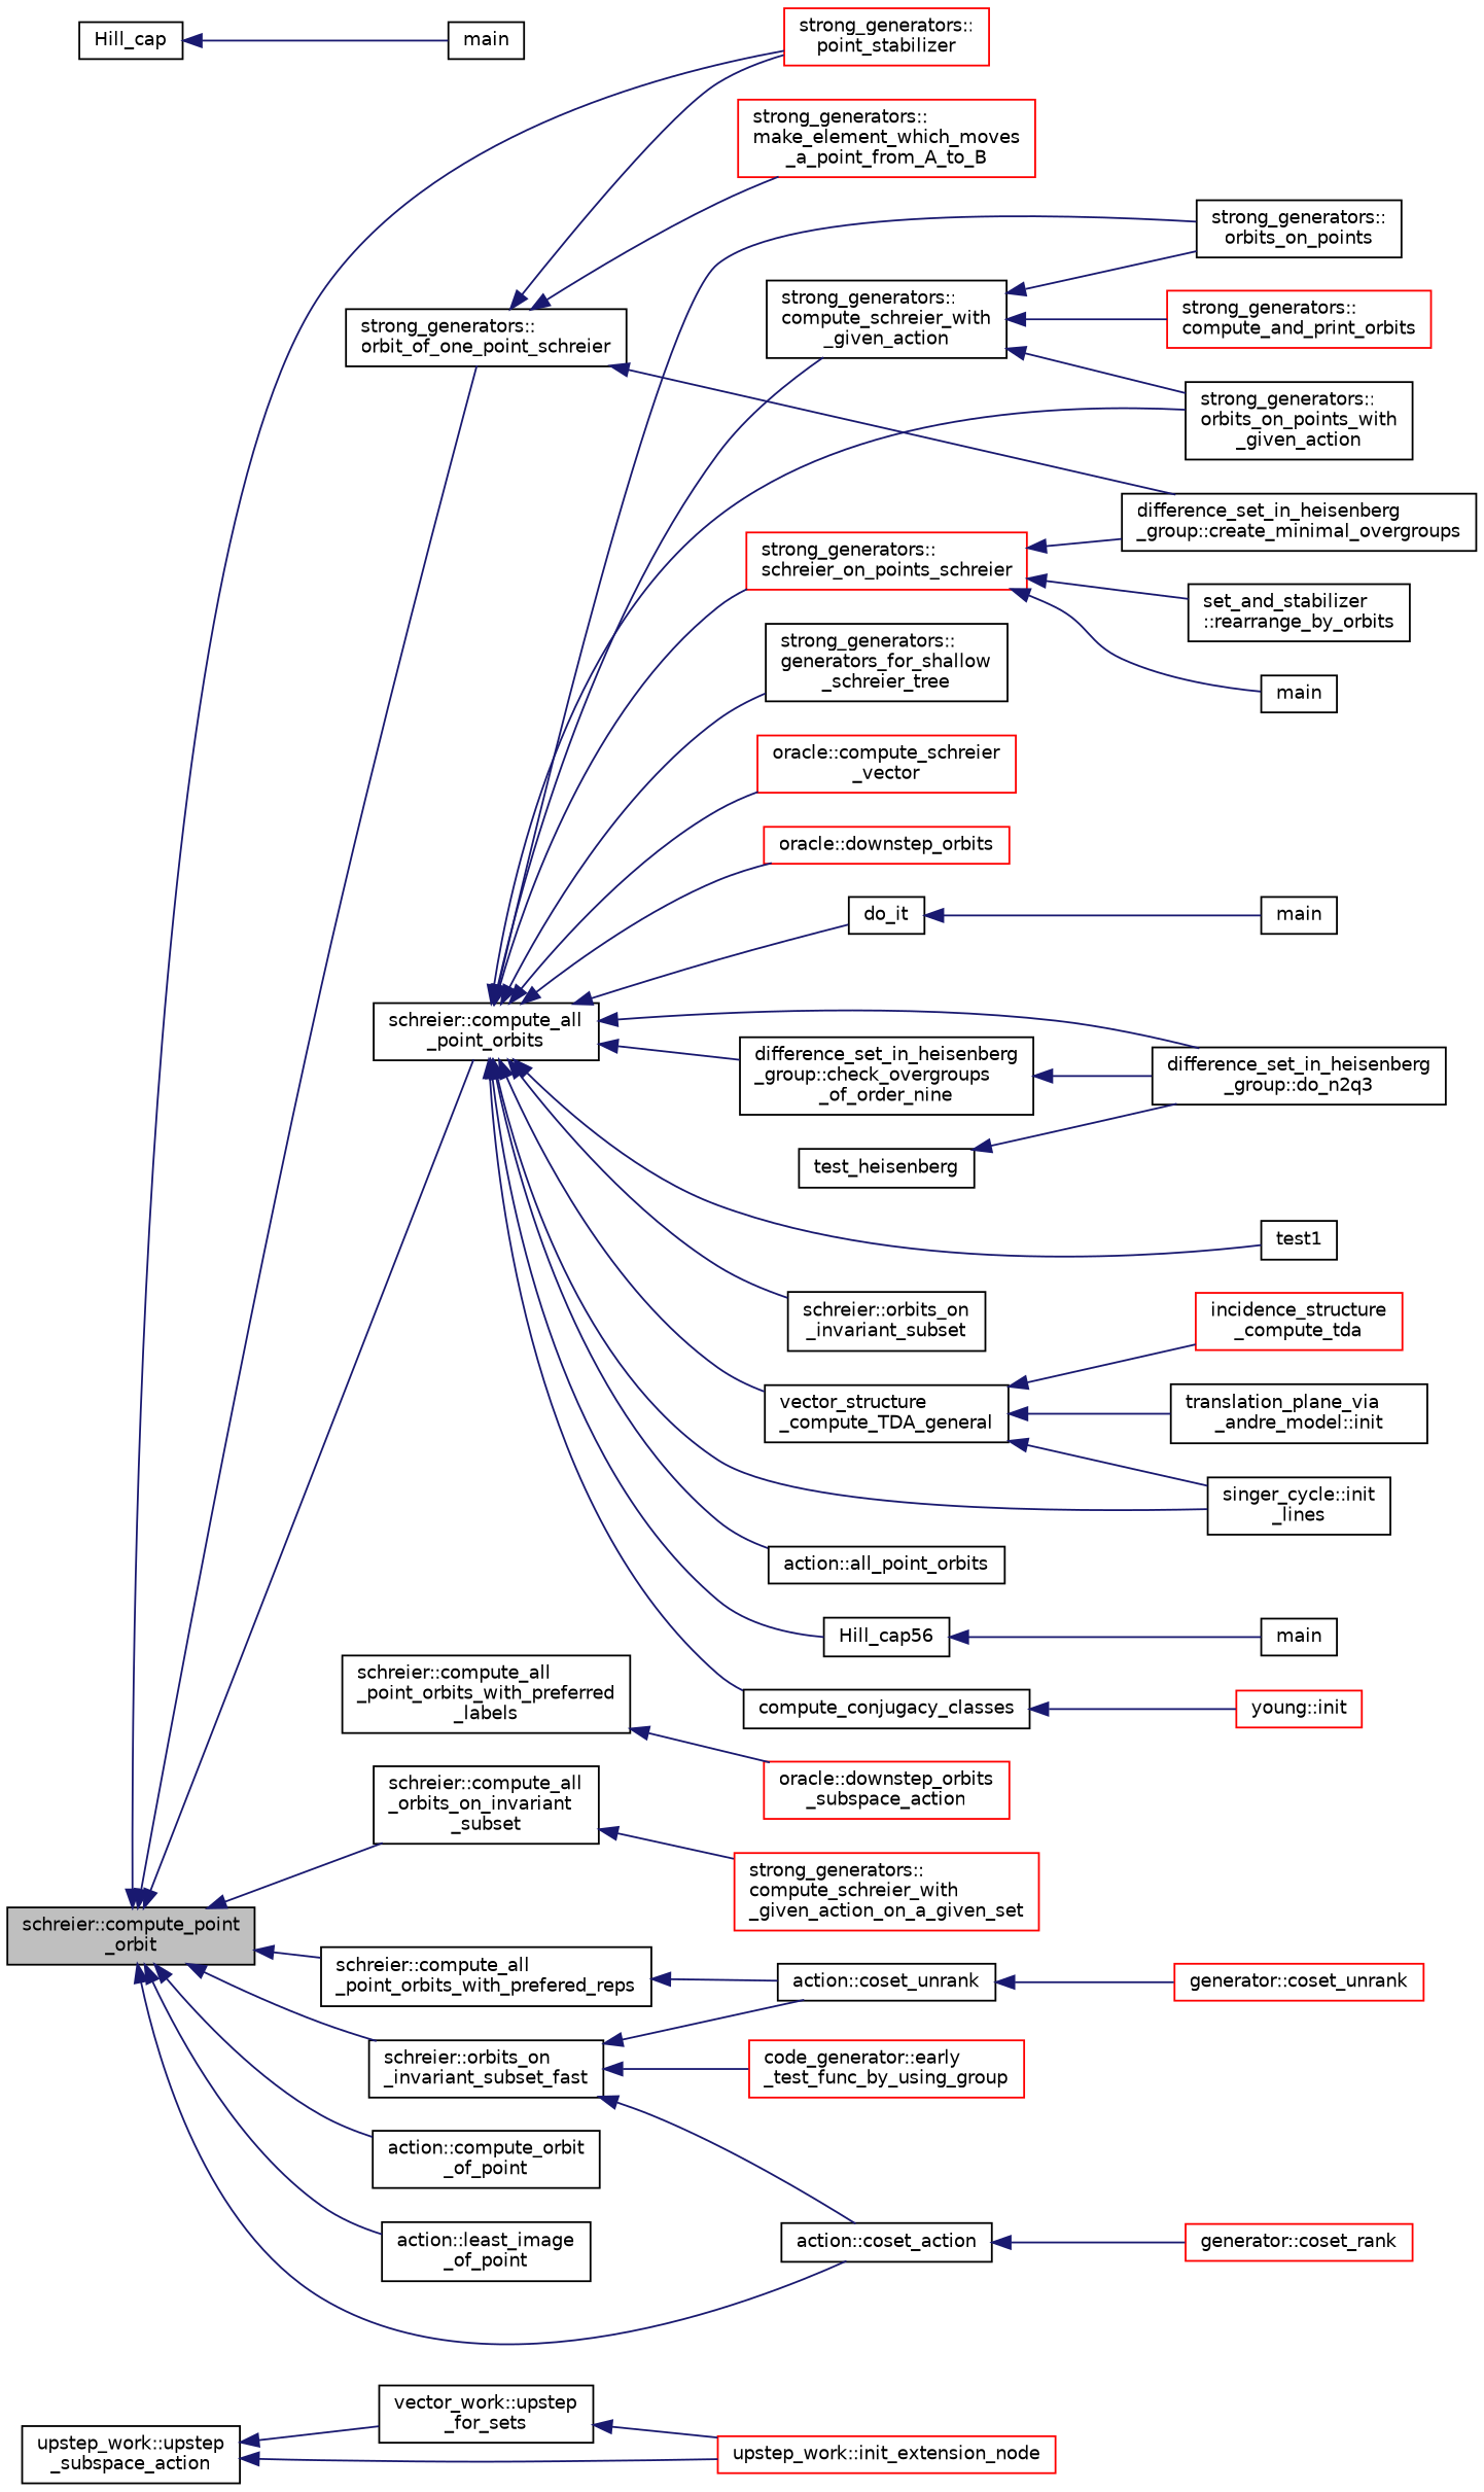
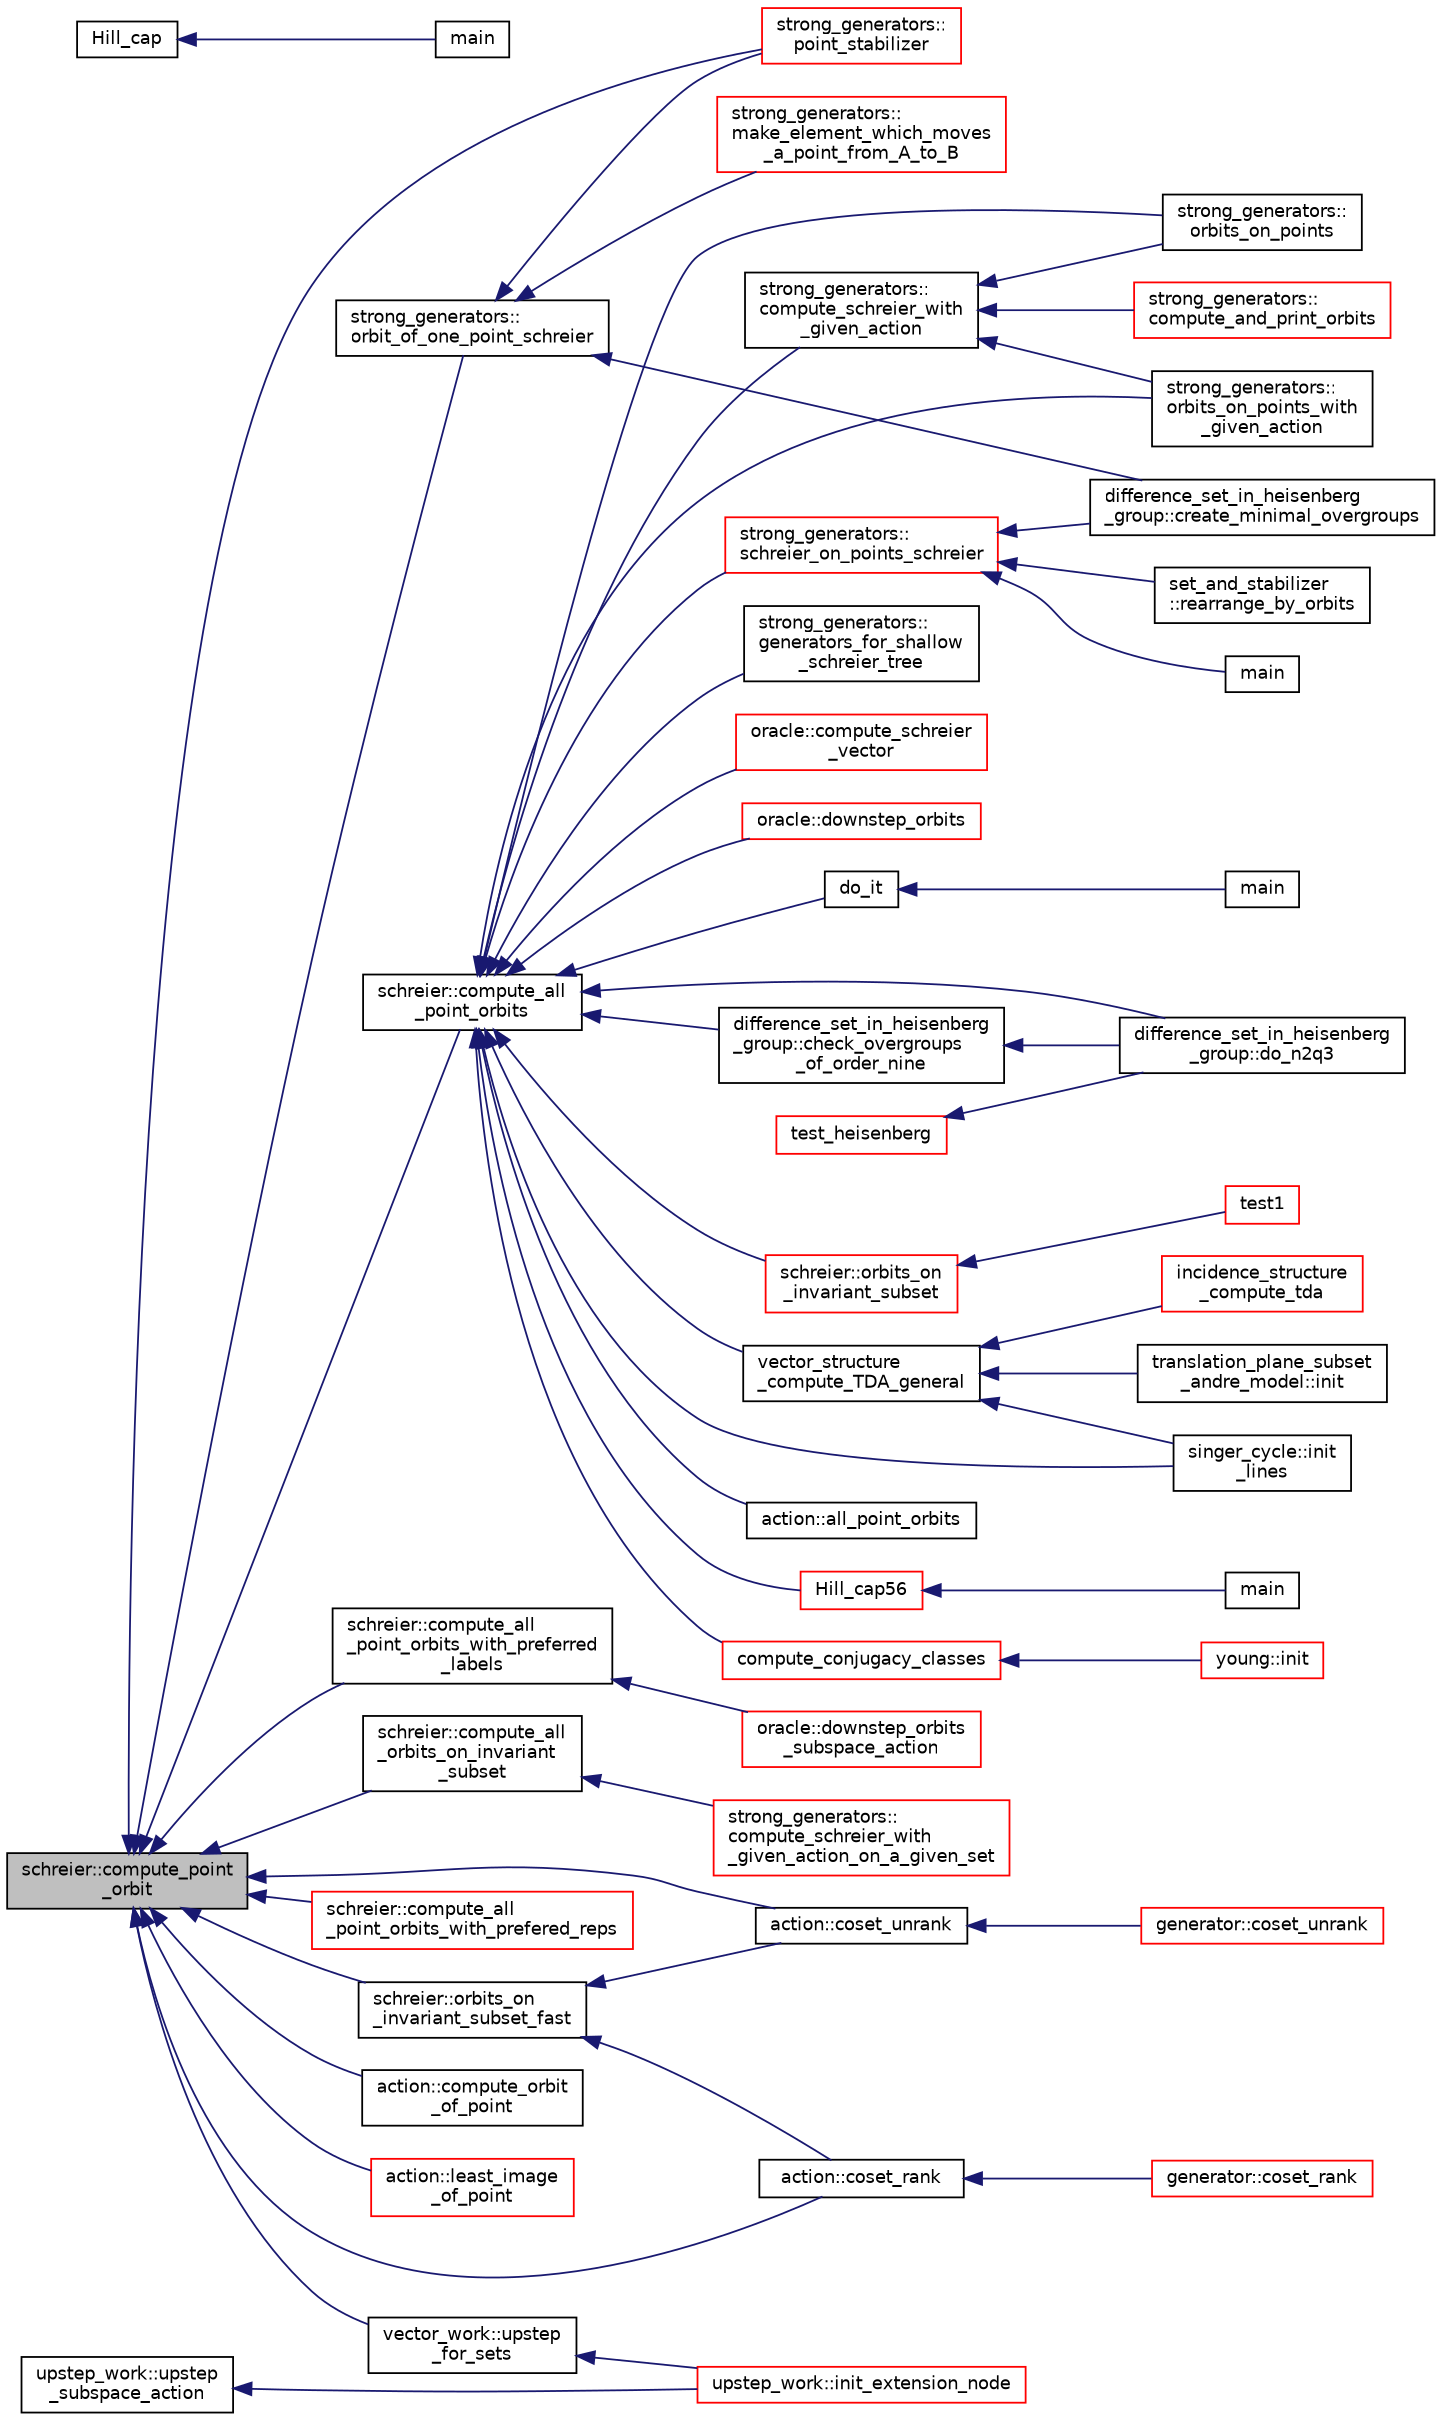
  digraph {
    rankdir=LR
    node [color=black fillcolor=white fontname=Helvetica fontsize=10 shape=record style=filled]
    edge [color=midnightblue dir=back fontname=Helvetica fontsize=10 labelfontname=Helvetica labelfontsize=10 style=solid]
    n1 [fillcolor=grey75 fontcolor=black height=0.2 label="schreier::compute_point\l_orbit" width=0.4]
    n2 [height=0.2 label="schreier::compute_all\l_point_orbits" width=0.4]
-   n3 [height=0.2 label="schreier::compute_all\l_point_orbits_with_prefered_reps" width=0.4]
+   n3 [color=red height=0.2 label="schreier::compute_all\l_point_orbits_with_prefered_reps" width=0.4]
    n4 [height=0.2 label="schreier::compute_all\l_point_orbits_with_preferred\l_labels" width=0.4]
    n5 [height=0.2 label="schreier::compute_all\l_orbits_on_invariant\l_subset" width=0.4]
    n6 [height=0.2 label="schreier::orbits_on\l_invariant_subset_fast" width=0.4]
    n7 [height=0.2 label="action::coset_unrank" width=0.4]
-   n8 [height=0.2 label="action::coset_action" width=0.4]
+   n8 [height=0.2 label="action::coset_rank" width=0.4]
    n9 [height=0.2 label="action::compute_orbit\l_of_point" width=0.4]
-   n10 [height=0.2 label="action::least_image\l_of_point" width=0.4]
+   n10 [color=red height=0.2 label="action::least_image\l_of_point" width=0.4]
    n11 [height=0.2 label="strong_generators::\lorbit_of_one_point_schreier" width=0.4]
    n12 [height=0.2 label="vector_work::upstep\l_for_sets" width=0.4]
    n13 [color=red height=0.2 label="strong_generators::\lpoint_stabilizer" width=0.4]
    n14 [height=0.2 label=do_it width=0.4]
    n15 [height=0.2 label="difference_set_in_heisenberg\l_group::do_n2q3" width=0.4]
    n16 [height=0.2 label="difference_set_in_heisenberg\l_group::check_overgroups\l_of_order_nine" width=0.4]
-   n17 [height=0.2 label=test1 width=0.4]
+   n17 [color=red height=0.2 label=test1 width=0.4]
    n18 [height=0.2 label="vector_structure\l_compute_TDA_general" width=0.4]
    n19 [height=0.2 label="singer_cycle::init\l_lines" width=0.4]
-   n20 [height=0.2 label=Hill_cap56 width=0.4]
-   n21 [height=0.2 label="schreier::orbits_on\l_invariant_subset" width=0.4]
+   n20 [color=red height=0.2 label=Hill_cap56 width=0.4]
+   n21 [color=red height=0.2 label="schreier::orbits_on\l_invariant_subset" width=0.4]
    n22 [height=0.2 label="action::all_point_orbits" width=0.4]
-   n23 [height=0.2 label=compute_conjugacy_classes width=0.4]
+   n23 [color=red height=0.2 label=compute_conjugacy_classes width=0.4]
    n24 [height=0.2 label="strong_generators::\lcompute_schreier_with\l_given_action" width=0.4]
    n25 [height=0.2 label="strong_generators::\lorbits_on_points" width=0.4]
    n26 [height=0.2 label="strong_generators::\lorbits_on_points_with\l_given_action" width=0.4]
    n27 [color=red height=0.2 label="strong_generators::\lschreier_on_points_schreier" width=0.4]
    n28 [height=0.2 label="strong_generators::\lgenerators_for_shallow\l_schreier_tree" width=0.4]
    n29 [color=red height=0.2 label="oracle::compute_schreier\l_vector" width=0.4]
    n30 [color=red height=0.2 label="oracle::downstep_orbits" width=0.4]
    n31 [color=red height=0.2 label="oracle::downstep_orbits\l_subspace_action" width=0.4]
    n32 [color=red height=0.2 label="strong_generators::\lcompute_schreier_with\l_given_action_on_a_given_set" width=0.4]
-   n33 [color=red height=0.2 label="code_generator::early\l_test_func_by_using_group" width=0.4]
    n34 [color=red height=0.2 label="generator::coset_unrank" width=0.4]
    n35 [color=red height=0.2 label="generator::coset_rank" width=0.4]
    n36 [height=0.2 label="difference_set_in_heisenberg\l_group::create_minimal_overgroups" width=0.4]
    n37 [color=red height=0.2 label="strong_generators::\lmake_element_which_moves\l_a_point_from_A_to_B" width=0.4]
    n38 [color=red height=0.2 label="upstep_work::init_extension_node" width=0.4]
    n39 [height=0.2 label="upstep_work::upstep\l_subspace_action" width=0.4]
    n40 [height=0.2 label=main width=0.4]
    n41 [height=0.2 label=Hill_cap width=0.4]
    n42 [height=0.2 label=main width=0.4]
    n43 [color=red height=0.2 label="incidence_structure\l_compute_tda" width=0.4]
-   n44 [height=0.2 label="translation_plane_via\l_andre_model::init" width=0.4]
+   n44 [height=0.2 label="translation_plane_subset\l_andre_model::init" width=0.4]
    n45 [height=0.2 label=main width=0.4]
    n46 [color=red height=0.2 label="young::init" width=0.4]
    n47 [color=red height=0.2 label="strong_generators::\lcompute_and_print_orbits" width=0.4]
    n48 [height=0.2 label=main width=0.4]
    n49 [height=0.2 label="set_and_stabilizer\l::rearrange_by_orbits" width=0.4]
-   n50 [height=0.2 label=test_heisenberg width=0.4]
+   n50 [color=red height=0.2 label=test_heisenberg width=0.4]
    n1 -> n2
    n1 -> n3
+   n1 -> n4
    n1 -> n5
    n1 -> n6
-   n3 -> n7
+   n1 -> n7
    n1 -> n8
    n1 -> n9
    n1 -> n10
    n1 -> n11
-   n39 -> n12
+   n1 -> n12
    n1 -> n13
    n2 -> n14
    n2 -> n15
    n2 -> n16
-   n2 -> n17
+   n21 -> n17
    n2 -> n18
    n2 -> n19
    n2 -> n20
    n2 -> n21
    n2 -> n22
    n2 -> n23
    n2 -> n24
    n2 -> n25
    n2 -> n26
    n2 -> n27
    n2 -> n28
    n2 -> n29
    n2 -> n30
    n4 -> n31
    n5 -> n32
    n6 -> n7
    n6 -> n8
-   n6 -> n33
    n7 -> n34
    n8 -> n35
    n11 -> n13
    n11 -> n36
    n11 -> n37
    n12 -> n38
    n14 -> n40
    n16 -> n15
    n18 -> n19
    n18 -> n43
    n18 -> n44
    n20 -> n45
    n23 -> n46
    n24 -> n25
    n24 -> n26
    n24 -> n47
    n27 -> n36
    n27 -> n48
    n27 -> n49
    n39 -> n38
    n41 -> n42
    n50 -> n15
  }
